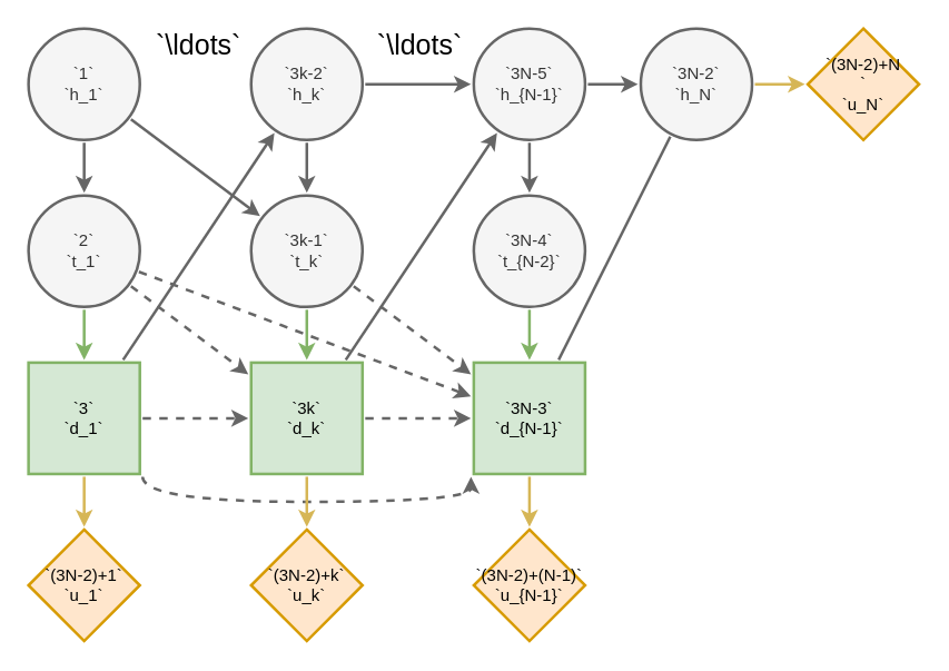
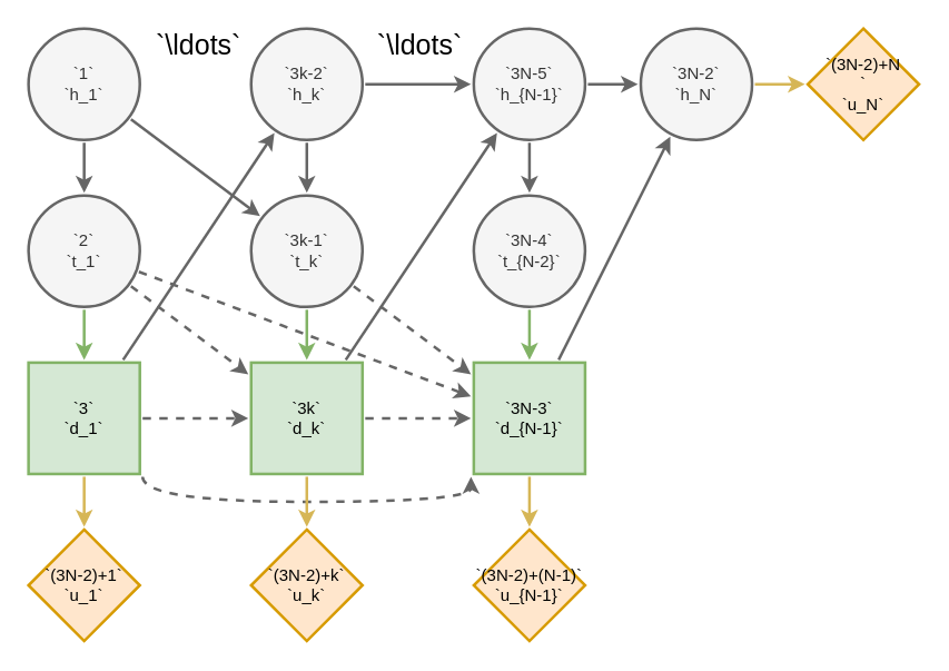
  <mxCell id="0" />
  <mxCell id="1" parent="0" />
  <mxCell id="2" style="edgeStyle=orthogonalEdgeStyle;rounded=0;orthogonalLoop=1;jettySize=auto;html=1;curved=1;strokeWidth=2;fillColor=#f5f5f5;strokeColor=#666666;" parent="1" source="4" target="14" edge="1"><mxGeometry relative="1" as="geometry" /></mxCell>
  <mxCell id="3" style="edgeStyle=none;rounded=0;orthogonalLoop=1;jettySize=auto;html=1;fontSize=20;strokeWidth=2;fillColor=#f5f5f5;strokeColor=#666666;" parent="1" source="4" target="39" edge="1"><mxGeometry relative="1" as="geometry" /></mxCell>
  <mxCell id="4" value="`1`&lt;br&gt;`h_1`" style="ellipse;whiteSpace=wrap;html=1;aspect=fixed;fillColor=#f5f5f5;strokeColor=#666666;fontColor=#333333;strokeWidth=2;perimeterSpacing=2;" parent="1" vertex="1"><mxGeometry x="20" y="20" width="80" height="80" as="geometry" /></mxCell>
  <mxCell id="5" style="edgeStyle=orthogonalEdgeStyle;rounded=0;orthogonalLoop=1;jettySize=auto;html=1;curved=1;strokeWidth=2;fillColor=#f5f5f5;strokeColor=#666666;" parent="1" source="7" target="9" edge="1"><mxGeometry relative="1" as="geometry" /></mxCell>
  <mxCell id="6" style="edgeStyle=orthogonalEdgeStyle;rounded=0;orthogonalLoop=1;jettySize=auto;html=1;curved=1;strokeWidth=2;fillColor=#f5f5f5;strokeColor=#666666;" parent="1" source="7" target="16" edge="1"><mxGeometry relative="1" as="geometry" /></mxCell>
  <mxCell id="7" value="`3N-5`&lt;br&gt;`h_{N-1}`" style="ellipse;whiteSpace=wrap;html=1;aspect=fixed;fillColor=#f5f5f5;strokeColor=#666666;fontColor=#333333;strokeWidth=2;perimeterSpacing=2;" parent="1" vertex="1"><mxGeometry x="340" y="20" width="80" height="80" as="geometry" /></mxCell>
  <mxCell id="8" style="edgeStyle=orthogonalEdgeStyle;rounded=0;orthogonalLoop=1;jettySize=auto;html=1;curved=1;strokeWidth=2;fillColor=#fff2cc;strokeColor=#d6b656;" parent="1" source="9" target="10" edge="1"><mxGeometry relative="1" as="geometry" /></mxCell>
  <mxCell id="9" value="`3N-2`&lt;br&gt;`h_N`" style="ellipse;whiteSpace=wrap;html=1;aspect=fixed;fillColor=#f5f5f5;strokeColor=#666666;fontColor=#333333;strokeWidth=2;perimeterSpacing=2;" parent="1" vertex="1"><mxGeometry x="460" y="20" width="80" height="80" as="geometry" /></mxCell>
  <mxCell id="10" value="`(3N-2)+N&lt;br&gt;`&lt;br&gt;`u_N`" style="rhombus;whiteSpace=wrap;html=1;fontFamily=Helvetica;fontSize=12;fontColor=#000000;align=center;strokeColor=#d79b00;fillColor=#ffe6cc;strokeWidth=2;perimeterSpacing=2;" parent="1" vertex="1"><mxGeometry x="580" y="20" width="80" height="80" as="geometry" /></mxCell>
  <mxCell id="11" style="edgeStyle=orthogonalEdgeStyle;rounded=0;orthogonalLoop=1;jettySize=auto;html=1;curved=1;strokeWidth=2;fillColor=#d5e8d4;strokeColor=#82b366;" parent="1" source="14" target="22" edge="1"><mxGeometry relative="1" as="geometry" /></mxCell>
  <mxCell id="12" style="edgeStyle=none;rounded=0;orthogonalLoop=1;jettySize=auto;html=1;fontSize=20;dashed=1;fillColor=#f5f5f5;strokeColor=#666666;strokeWidth=2;" parent="1" source="14" target="25" edge="1"><mxGeometry relative="1" as="geometry" /></mxCell>
  <mxCell id="13" style="edgeStyle=none;rounded=0;orthogonalLoop=1;jettySize=auto;html=1;fontSize=20;dashed=1;fillColor=#f5f5f5;strokeColor=#666666;strokeWidth=2;" parent="1" source="14" target="35" edge="1"><mxGeometry relative="1" as="geometry" /></mxCell>
  <mxCell id="14" value="&lt;div&gt;`2`&lt;/div&gt;&lt;div&gt;`t_1`&lt;br&gt;&lt;/div&gt;" style="ellipse;whiteSpace=wrap;html=1;aspect=fixed;fillColor=#f5f5f5;strokeColor=#666666;fontColor=#333333;strokeWidth=2;perimeterSpacing=2;" parent="1" vertex="1"><mxGeometry x="20" y="140" width="80" height="80" as="geometry" /></mxCell>
  <mxCell id="15" style="edgeStyle=orthogonalEdgeStyle;rounded=0;orthogonalLoop=1;jettySize=auto;html=1;curved=1;strokeWidth=2;fillColor=#d5e8d4;strokeColor=#82b366;" parent="1" source="16" target="25" edge="1"><mxGeometry relative="1" as="geometry" /></mxCell>
  <mxCell id="16" value="`3N-4`&lt;br&gt;`t_{N-2}`" style="ellipse;whiteSpace=wrap;html=1;aspect=fixed;fillColor=#f5f5f5;strokeColor=#666666;fontColor=#333333;strokeWidth=2;perimeterSpacing=2;" parent="1" vertex="1"><mxGeometry x="340" y="140" width="80" height="80" as="geometry" /></mxCell>
  <mxCell id="17" style="edgeStyle=orthogonalEdgeStyle;rounded=0;orthogonalLoop=1;jettySize=auto;html=1;curved=1;strokeWidth=2;fillColor=#fff2cc;strokeColor=#d6b656;" parent="1" source="22" target="26" edge="1"><mxGeometry relative="1" as="geometry" /></mxCell>
  <mxCell id="18" style="edgeStyle=orthogonalEdgeStyle;rounded=0;orthogonalLoop=1;jettySize=auto;html=1;exitX=1;exitY=1;exitDx=0;exitDy=0;entryX=0;entryY=1;entryDx=0;entryDy=0;curved=1;dashed=1;fillColor=#f5f5f5;strokeColor=#666666;strokeWidth=2;" parent="1" source="22" target="25" edge="1"><mxGeometry relative="1" as="geometry"><Array as="points"><mxPoint x="102" y="360" /><mxPoint x="338" y="360" /></Array></mxGeometry></mxCell>
  <mxCell id="19" style="edgeStyle=none;rounded=0;orthogonalLoop=1;jettySize=auto;html=1;fontSize=20;dashed=1;fillColor=#f5f5f5;strokeColor=#666666;strokeWidth=2;" parent="1" source="22" target="35" edge="1"><mxGeometry relative="1" as="geometry" /></mxCell>
  <mxCell id="20" value="`\ldots`" style="edgeLabel;html=1;align=center;verticalAlign=middle;resizable=0;points=[];fontSize=20;" parent="19" vertex="1" connectable="0"><mxGeometry x="-0.271" y="1" relative="1" as="geometry"><mxPoint x="11.03" y="-269" as="offset" /></mxGeometry></mxCell>
  <mxCell id="21" style="edgeStyle=none;rounded=0;orthogonalLoop=1;jettySize=auto;html=1;fontSize=20;strokeWidth=2;fillColor=#f5f5f5;strokeColor=#666666;" parent="1" source="22" target="30" edge="1"><mxGeometry relative="1" as="geometry" /></mxCell>
  <mxCell id="22" value="`3`&lt;br&gt;`d_1`" style="whiteSpace=wrap;html=1;aspect=fixed;fontFamily=Helvetica;fontSize=12;fontColor=#000000;align=center;strokeColor=#82b366;fillColor=#d5e8d4;strokeWidth=2;perimeterSpacing=2;" parent="1" vertex="1"><mxGeometry x="20" y="260" width="80" height="80" as="geometry" /></mxCell>
  <mxCell id="23" style="edgeStyle=orthogonalEdgeStyle;rounded=0;orthogonalLoop=1;jettySize=auto;html=1;curved=1;strokeWidth=2;fillColor=#fff2cc;strokeColor=#d6b656;" parent="1" source="25" target="27" edge="1"><mxGeometry relative="1" as="geometry" /></mxCell>
- <mxCell id="24" style="edgeStyle=none;rounded=0;orthogonalLoop=1;jettySize=auto;html=1;fontSize=20;strokeWidth=2;fillColor=#f5f5f5;strokeColor=#666666;endArrow=none;" parent="1" source="25" target="9" edge="1"><mxGeometry relative="1" as="geometry" /></mxCell>
+ <mxCell id="24" style="edgeStyle=none;rounded=0;orthogonalLoop=1;jettySize=auto;html=1;fontSize=20;strokeWidth=2;fillColor=#f5f5f5;strokeColor=#666666;" parent="1" source="25" target="9" edge="1"><mxGeometry relative="1" as="geometry" /></mxCell>
  <mxCell id="25" value="`3N-3`&lt;br&gt;`d_{N-1}`" style="whiteSpace=wrap;html=1;aspect=fixed;fontFamily=Helvetica;fontSize=12;fontColor=#000000;align=center;strokeColor=#82b366;fillColor=#d5e8d4;strokeWidth=2;perimeterSpacing=2;" parent="1" vertex="1"><mxGeometry x="340" y="260" width="80" height="80" as="geometry" /></mxCell>
  <mxCell id="26" value="`(3N-2)+1`&lt;br&gt;`u_1`" style="rhombus;whiteSpace=wrap;html=1;fontFamily=Helvetica;fontSize=12;fontColor=#000000;align=center;strokeColor=#d79b00;fillColor=#ffe6cc;strokeWidth=2;perimeterSpacing=2;" parent="1" vertex="1"><mxGeometry x="20" y="380" width="80" height="80" as="geometry" /></mxCell>
  <mxCell id="27" value="`(3N-2)+(N-1)`&lt;br&gt;`u_{N-1}`" style="rhombus;whiteSpace=wrap;html=1;fontFamily=Helvetica;fontSize=12;fontColor=#000000;align=center;strokeColor=#d79b00;fillColor=#ffe6cc;strokeWidth=2;perimeterSpacing=2;" parent="1" vertex="1"><mxGeometry x="340" y="380" width="80" height="80" as="geometry" /></mxCell>
  <mxCell id="28" style="edgeStyle=none;rounded=0;orthogonalLoop=1;jettySize=auto;html=1;fontSize=20;strokeWidth=2;fillColor=#f5f5f5;strokeColor=#666666;" parent="1" source="30" target="7" edge="1"><mxGeometry relative="1" as="geometry" /></mxCell>
  <mxCell id="29" style="edgeStyle=none;rounded=0;orthogonalLoop=1;jettySize=auto;html=1;fontSize=20;strokeWidth=2;fillColor=#f5f5f5;strokeColor=#666666;" parent="1" source="30" target="39" edge="1"><mxGeometry relative="1" as="geometry" /></mxCell>
  <mxCell id="30" value="`3k-2`&lt;br&gt;`h_k`" style="ellipse;whiteSpace=wrap;html=1;aspect=fixed;fillColor=#f5f5f5;strokeColor=#666666;fontColor=#333333;strokeWidth=2;perimeterSpacing=2;" parent="1" vertex="1"><mxGeometry x="180" y="20" width="80" height="80" as="geometry" /></mxCell>
  <mxCell id="31" style="edgeStyle=none;rounded=0;orthogonalLoop=1;jettySize=auto;html=1;fontSize=20;strokeWidth=2;fillColor=#fff2cc;strokeColor=#d6b656;" parent="1" source="35" target="36" edge="1"><mxGeometry relative="1" as="geometry" /></mxCell>
  <mxCell id="32" style="edgeStyle=none;rounded=0;orthogonalLoop=1;jettySize=auto;html=1;fontSize=20;dashed=1;fillColor=#f5f5f5;strokeColor=#666666;strokeWidth=2;" parent="1" source="35" target="25" edge="1"><mxGeometry relative="1" as="geometry" /></mxCell>
  <mxCell id="33" value="`\ldots`" style="edgeLabel;html=1;align=center;verticalAlign=middle;resizable=0;points=[];fontSize=20;" parent="32" vertex="1" connectable="0"><mxGeometry x="0.229" relative="1" as="geometry"><mxPoint x="-8.97" y="-270" as="offset" /></mxGeometry></mxCell>
  <mxCell id="34" style="edgeStyle=none;rounded=0;orthogonalLoop=1;jettySize=auto;html=1;fontSize=20;strokeWidth=2;fillColor=#f5f5f5;strokeColor=#666666;" parent="1" source="35" target="7" edge="1"><mxGeometry relative="1" as="geometry" /></mxCell>
  <mxCell id="35" value="&lt;div&gt;`3k`&lt;/div&gt;&lt;div&gt;`d_k`&lt;br&gt;&lt;/div&gt;" style="whiteSpace=wrap;html=1;aspect=fixed;fontFamily=Helvetica;fontSize=12;fontColor=#000000;align=center;strokeColor=#82b366;fillColor=#d5e8d4;strokeWidth=2;perimeterSpacing=2;" parent="1" vertex="1"><mxGeometry x="180" y="260" width="80" height="80" as="geometry" /></mxCell>
  <mxCell id="36" value="&lt;div&gt;`(3N-2)+k`&lt;/div&gt;&lt;div&gt;`u_k`&lt;br&gt;&lt;/div&gt;" style="rhombus;whiteSpace=wrap;html=1;fontFamily=Helvetica;fontSize=12;fontColor=#000000;align=center;strokeColor=#d79b00;fillColor=#ffe6cc;strokeWidth=2;perimeterSpacing=2;" parent="1" vertex="1"><mxGeometry x="180" y="380" width="80" height="80" as="geometry" /></mxCell>
  <mxCell id="37" style="edgeStyle=none;rounded=0;orthogonalLoop=1;jettySize=auto;html=1;fontSize=20;strokeWidth=2;fillColor=#d5e8d4;strokeColor=#82b366;" parent="1" source="39" target="35" edge="1"><mxGeometry relative="1" as="geometry" /></mxCell>
  <mxCell id="38" style="edgeStyle=none;rounded=0;orthogonalLoop=1;jettySize=auto;html=1;fontSize=20;dashed=1;fillColor=#f5f5f5;strokeColor=#666666;strokeWidth=2;" parent="1" source="39" target="25" edge="1"><mxGeometry relative="1" as="geometry" /></mxCell>
  <mxCell id="39" value="`3k-1`&lt;br&gt;`t_k`" style="ellipse;whiteSpace=wrap;html=1;aspect=fixed;fillColor=#f5f5f5;strokeColor=#666666;fontColor=#333333;strokeWidth=2;perimeterSpacing=2;" parent="1" vertex="1"><mxGeometry x="180" y="140" width="80" height="80" as="geometry" /></mxCell>
